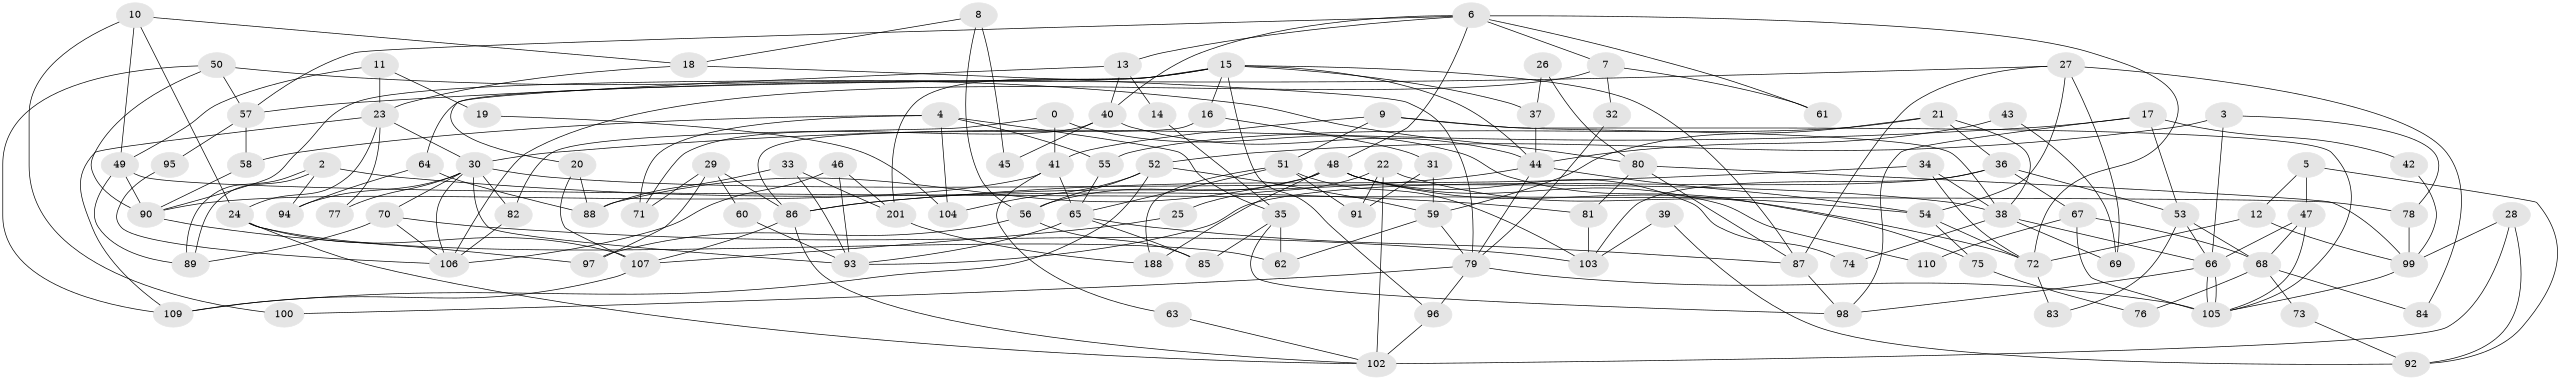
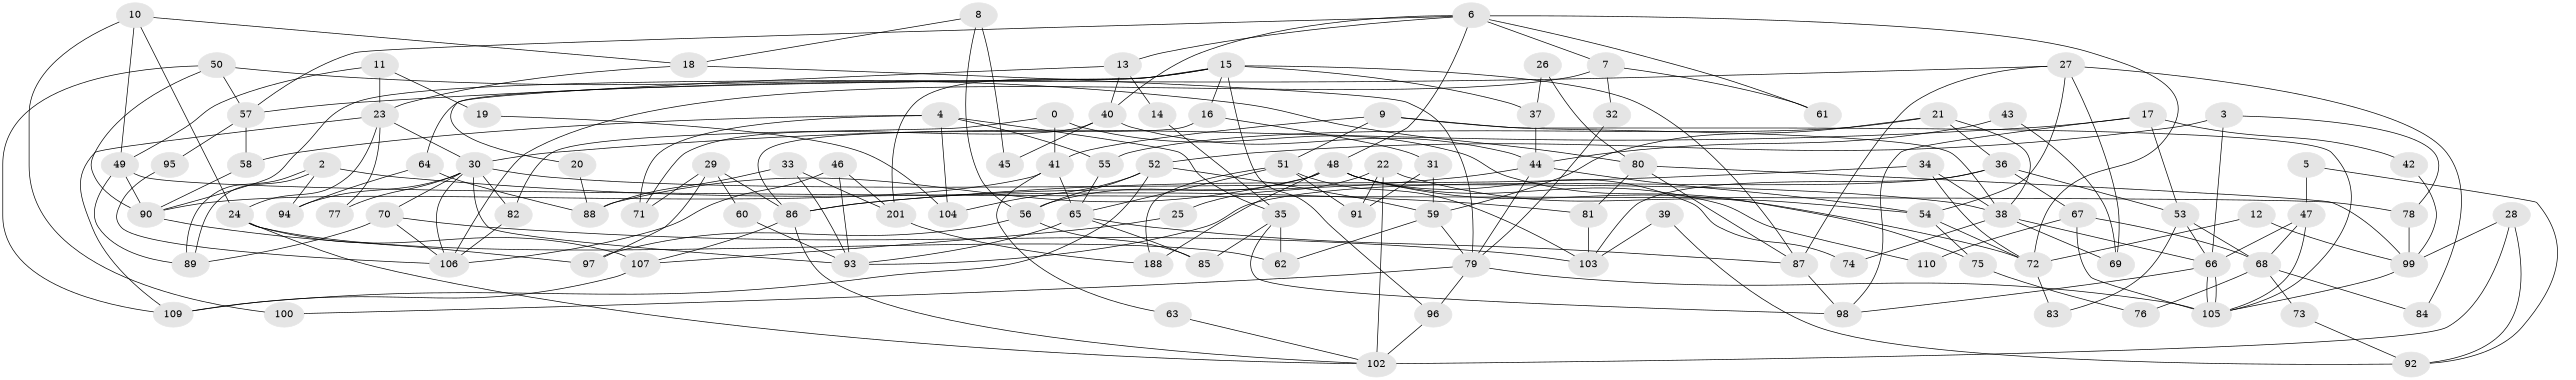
  graph {
    node [color=gray90 style=filled]
    n1 [label=0]
    41
    75
    82
    90
    63
    65
    76
    106
    2
    81
    89
    94
    103
    3
    52
    66
    78
    104
    56
    59
    109
    105
    98
    99
    4
    35
    55
    58
    71
    62
    85
    5
    12
    47
    92
    72
    68
    6
    7
    13
    40
    48
    57
    61
    32
    14
    20
    45
    44
    74
    88
    n53 [label=188]
    110
    95
    83
    79
    8
    18
    23
    97
    9
    38
    51
    69
    91
    10
    24
    49
    100
    107
    102
    11
    19
    30
    77
    15
    16
    37
    64
    87
    96
    n83 [label=201]
    31
    86
    54
    17
    42
    53
    70
    93
    21
    36
    67
    22
    25
    26
    80
    27
    84
    28
    29
    60
    33
    34
    39
    43
    46
    73
    50
    n1 -- 41
    n1 -- 75
    n1 -- 82
    41 -- 90
    41 -- 63
    41 -- 65
    75 -- 76
    82 -- 106
    90 -- 97
    63 -- 102
    65 -- 85
    65 -- 87
    65 -- 93
    2 -- 81
    2 -- 89
    2 -- 89
    2 -- 94
    81 -- 103
    3 -- 52
    3 -- 66
    3 -- 78
    52 -- 104
    52 -- 56
    52 -- 59
    52 -- 109
    66 -- 105
    66 -- 105
    66 -- 98
    78 -- 99
    56 -- 85
    56 -- 97
    59 -- 62
    59 -- 79
    99 -- 105
    4 -- 104
    4 -- 35
    4 -- 55
    4 -- 58
    4 -- 71
    35 -- 98
    35 -- 62
    35 -- 85
    55 -- 65
    58 -- 90
-   5 -- 12
    5 -- 47
    5 -- 92
    12 -- 99
    12 -- 72
    47 -- 66
    47 -- 105
    47 -- 68
    72 -- 83
    68 -- 76
    68 -- 84
    68 -- 73
    6 -- 72
    6 -- 7
    6 -- 13
    6 -- 40
    6 -- 48
    6 -- 57
    6 -- 61
    7 -- 106
    7 -- 61
    7 -- 32
    13 -- 40
    13 -- 14
    13 -- 20
    40 -- 71
    40 -- 45
    40 -- 44
    48 -- 56
    48 -- 72
    48 -- 74
    48 -- 88
    48 -- n53
    48 -- 110
    57 -- 58
    57 -- 95
    32 -- 79
    14 -- 35
    20 -- 88
-   20 -- 107
    44 -- 79
    44 -- 86
    44 -- 54
    95 -- 106
    79 -- 105
    79 -- 100
    79 -- 96
    8 -- 56
    8 -- 45
    8 -- 18
    18 -- 79
    18 -- 23
    23 -- 109
    23 -- 24
    23 -- 30
    23 -- 77
    9 -- 41
    9 -- 105
    9 -- 38
    9 -- 51
    38 -- 66
    38 -- 74
    38 -- 69
    51 -- 65
    51 -- 103
    51 -- n53
    51 -- 91
    10 -- 18
    10 -- 24
    10 -- 49
    10 -- 100
    24 -- 62
    24 -- 107
    24 -- 102
    49 -- 90
    49 -- 89
    49 -- 78
    107 -- 109
    11 -- 23
    11 -- 49
    11 -- 19
    19 -- 104
    30 -- 82
    30 -- 106
    30 -- 94
    30 -- 38
    30 -- 77
    30 -- 70
    30 -- 93
    15 -- 90
-   15 -- 44
    15 -- 16
    15 -- 37
    15 -- 64
    15 -- 87
    15 -- 96
    15 -- n83
    16 -- 31
    16 -- 86
    37 -- 44
    64 -- 94
    64 -- 88
    87 -- 98
    96 -- 102
    n83 -- n53
    31 -- 59
    31 -- 91
    86 -- 107
    86 -- 102
    54 -- 75
    54 -- 72
    17 -- 98
    17 -- 30
    17 -- 42
    17 -- 53
    42 -- 99
    53 -- 66
    53 -- 68
    53 -- 83
    70 -- 106
    70 -- 89
    70 -- 103
    21 -- 59
    21 -- 55
    21 -- 38
    21 -- 36
    36 -- 103
    36 -- 53
    36 -- 93
    36 -- 67
    67 -- 105
    67 -- 68
    67 -- 110
    22 -- 91
    22 -- 102
    22 -- 54
    22 -- 25
    25 -- 107
    26 -- 37
    26 -- 80
    80 -- 81
    80 -- 99
    80 -- 87
    27 -- 57
    27 -- 69
    27 -- 87
    27 -- 54
    27 -- 84
    28 -- 99
    28 -- 92
    28 -- 102
    29 -- 71
    29 -- 97
    29 -- 86
    29 -- 60
    60 -- 93
    33 -- 88
    33 -- n83
    33 -- 93
    34 -- 72
    34 -- 38
    34 -- 86
    39 -- 103
    39 -- 92
    43 -- 44
    43 -- 69
    46 -- 106
    46 -- n83
    46 -- 93
    73 -- 92
    50 -- 90
    50 -- 109
    50 -- 57
    50 -- 80
  }
